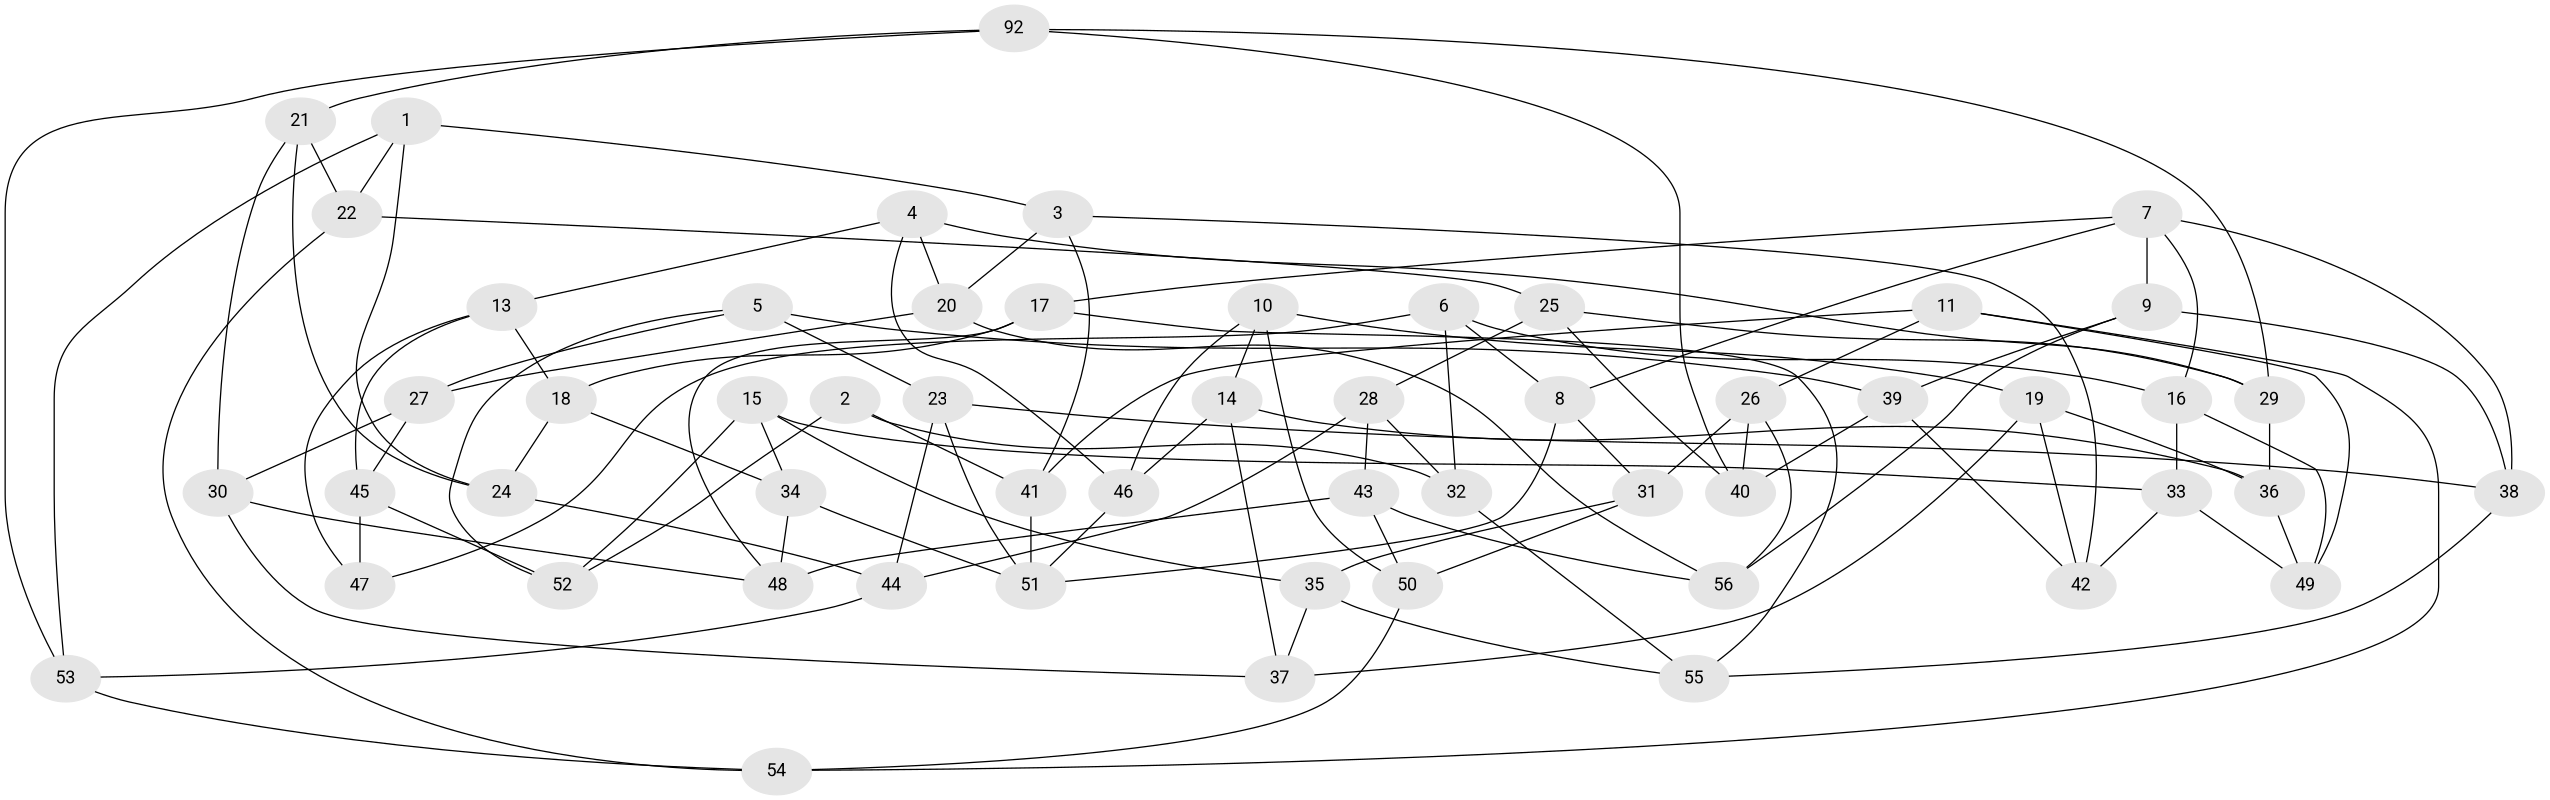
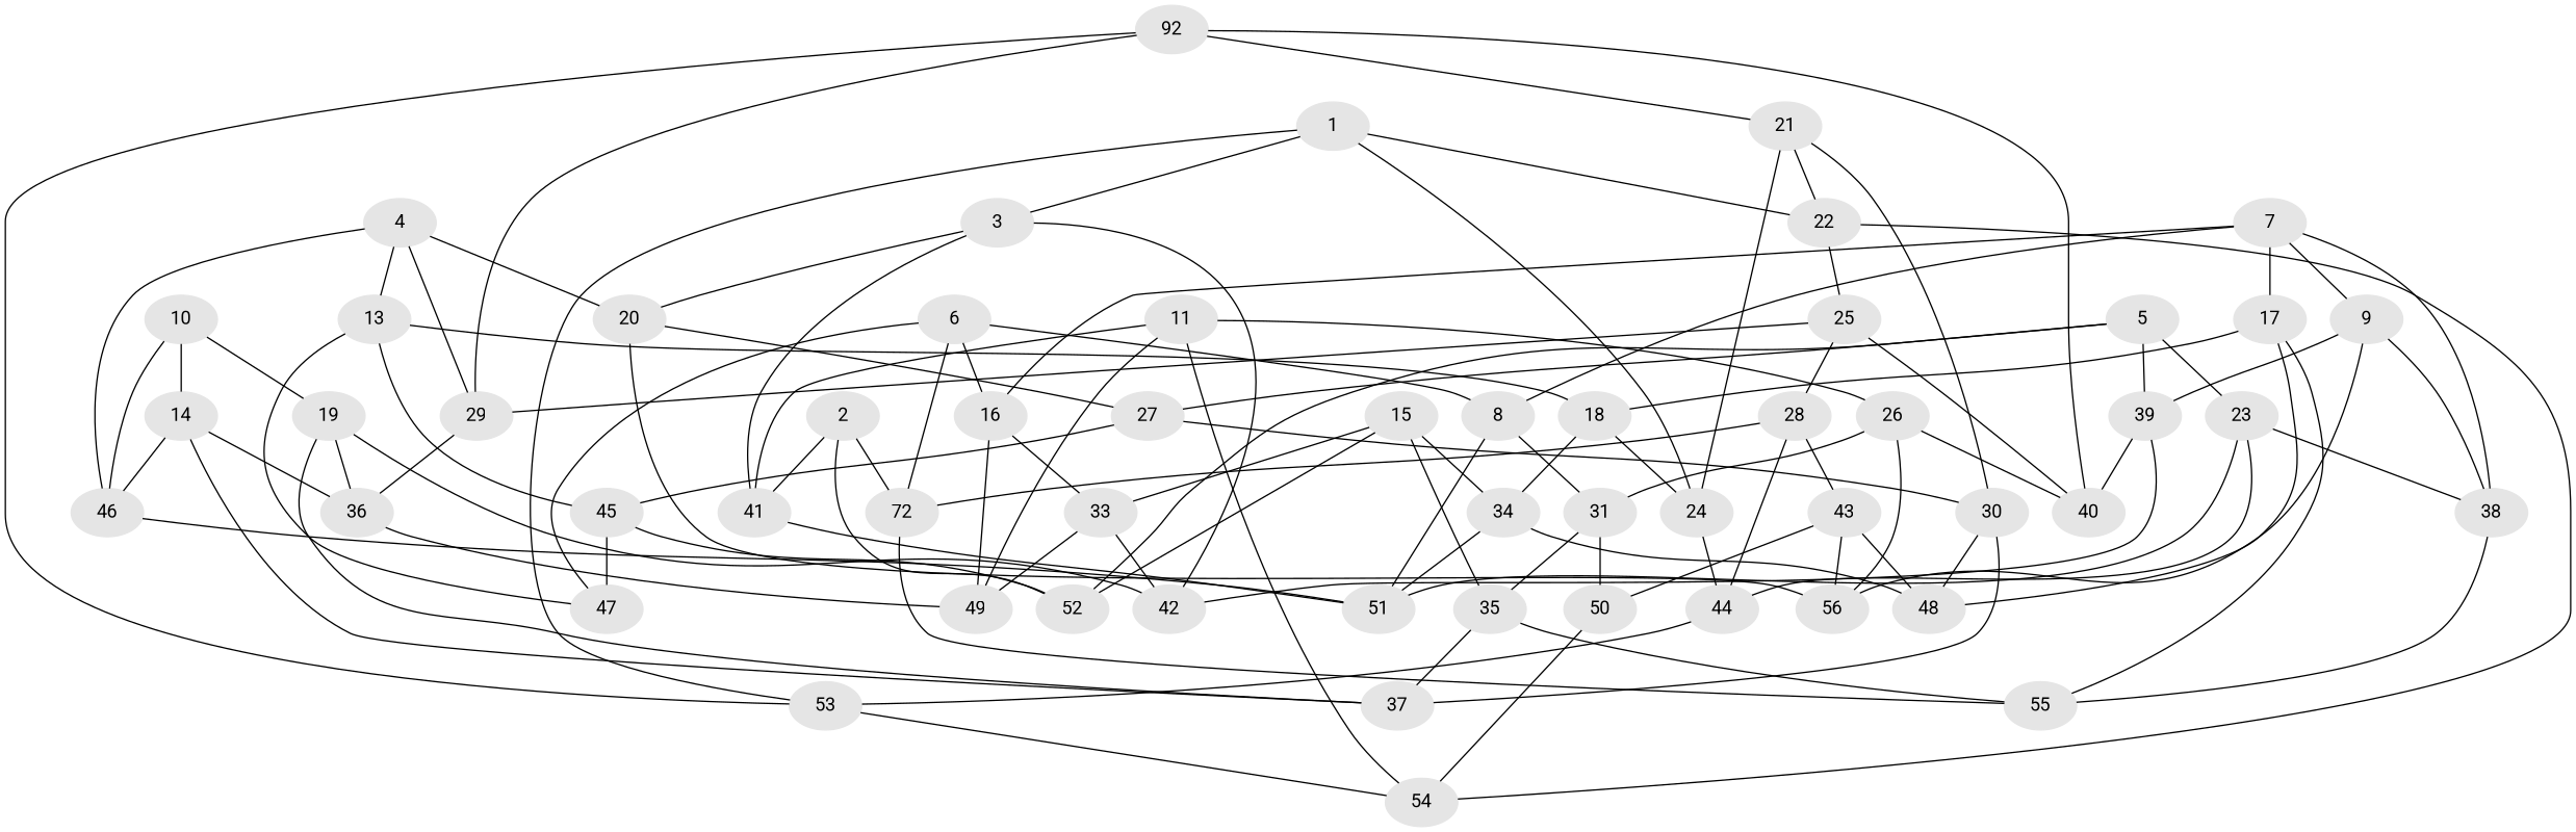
  graph {
    fontname=Roboto
    node [color=gray90 fontname=Roboto style=filled]
    edge [fontname=Roboto]
    1
    3
    22
    24
    53
    41
    20
    42
    54
    25
    44
    2
-   32
+   32 [label=72]
    52
    17
    18
    48
    55
    51
    27
    56
    4
    13
    29
    46
    47
    45
    36
    5
    23
    39
    38
    30
    40
    6
    8
    16
    31
    49
    33
    7
    9
    50
    35
    10
    14
    19
    37
    11
    26
    n51 [label=92]
    21
    34
    15
    28
    43
    1 -- 3
    1 -- 22
    1 -- 24
    1 -- 53
    3 -- 41
    3 -- 20
    3 -- 42
    22 -- 54
    22 -- 25
    24 -- 44
    53 -- 54
    41 -- 51
    20 -- 27
    20 -- 56
    25 -- 29
    25 -- 40
    25 -- 28
    44 -- 53
    2 -- 41
    2 -- 32
    2 -- 52
    32 -- 55
    17 -- 18
    17 -- 48
    17 -- 55
    18 -- 24
    18 -- 34
    27 -- 45
    27 -- 30
    4 -- 20
    4 -- 13
    4 -- 29
    4 -- 46
    13 -- 18
    13 -- 47
    13 -- 45
    29 -- 36
    46 -- 51
    45 -- 52
    45 -- 47
    36 -- 49
    5 -- 52
    5 -- 27
    5 -- 23
    5 -- 39
    23 -- 44
    23 -- 51
    23 -- 38
    39 -- 42
    39 -- 40
    38 -- 55
    30 -- 48
    30 -- 37
    6 -- 32
    6 -- 47
    6 -- 8
    6 -- 16
    8 -- 51
    8 -- 31
    16 -- 49
    16 -- 33
    31 -- 50
    31 -- 35
    33 -- 42
    33 -- 49
    7 -- 17
    7 -- 38
    7 -- 8
    7 -- 16
    7 -- 9
    9 -- 56
    9 -- 39
    9 -- 38
    50 -- 54
    35 -- 55
    35 -- 37
    10 -- 46
-   10 -- 50
    10 -- 14
    10 -- 19
    14 -- 46
    14 -- 36
    14 -- 37
    19 -- 42
    19 -- 36
    19 -- 37
    11 -- 41
    11 -- 54
    11 -- 49
    11 -- 26
    26 -- 56
    26 -- 40
    26 -- 31
    n51 -- 53
    n51 -- 29
    n51 -- 40
    n51 -- 21
    21 -- 22
    21 -- 24
    21 -- 30
    34 -- 48
    34 -- 51
    15 -- 52
    15 -- 33
    15 -- 35
    15 -- 34
    28 -- 44
    28 -- 32
    28 -- 43
    43 -- 48
    43 -- 56
    43 -- 50
  }
